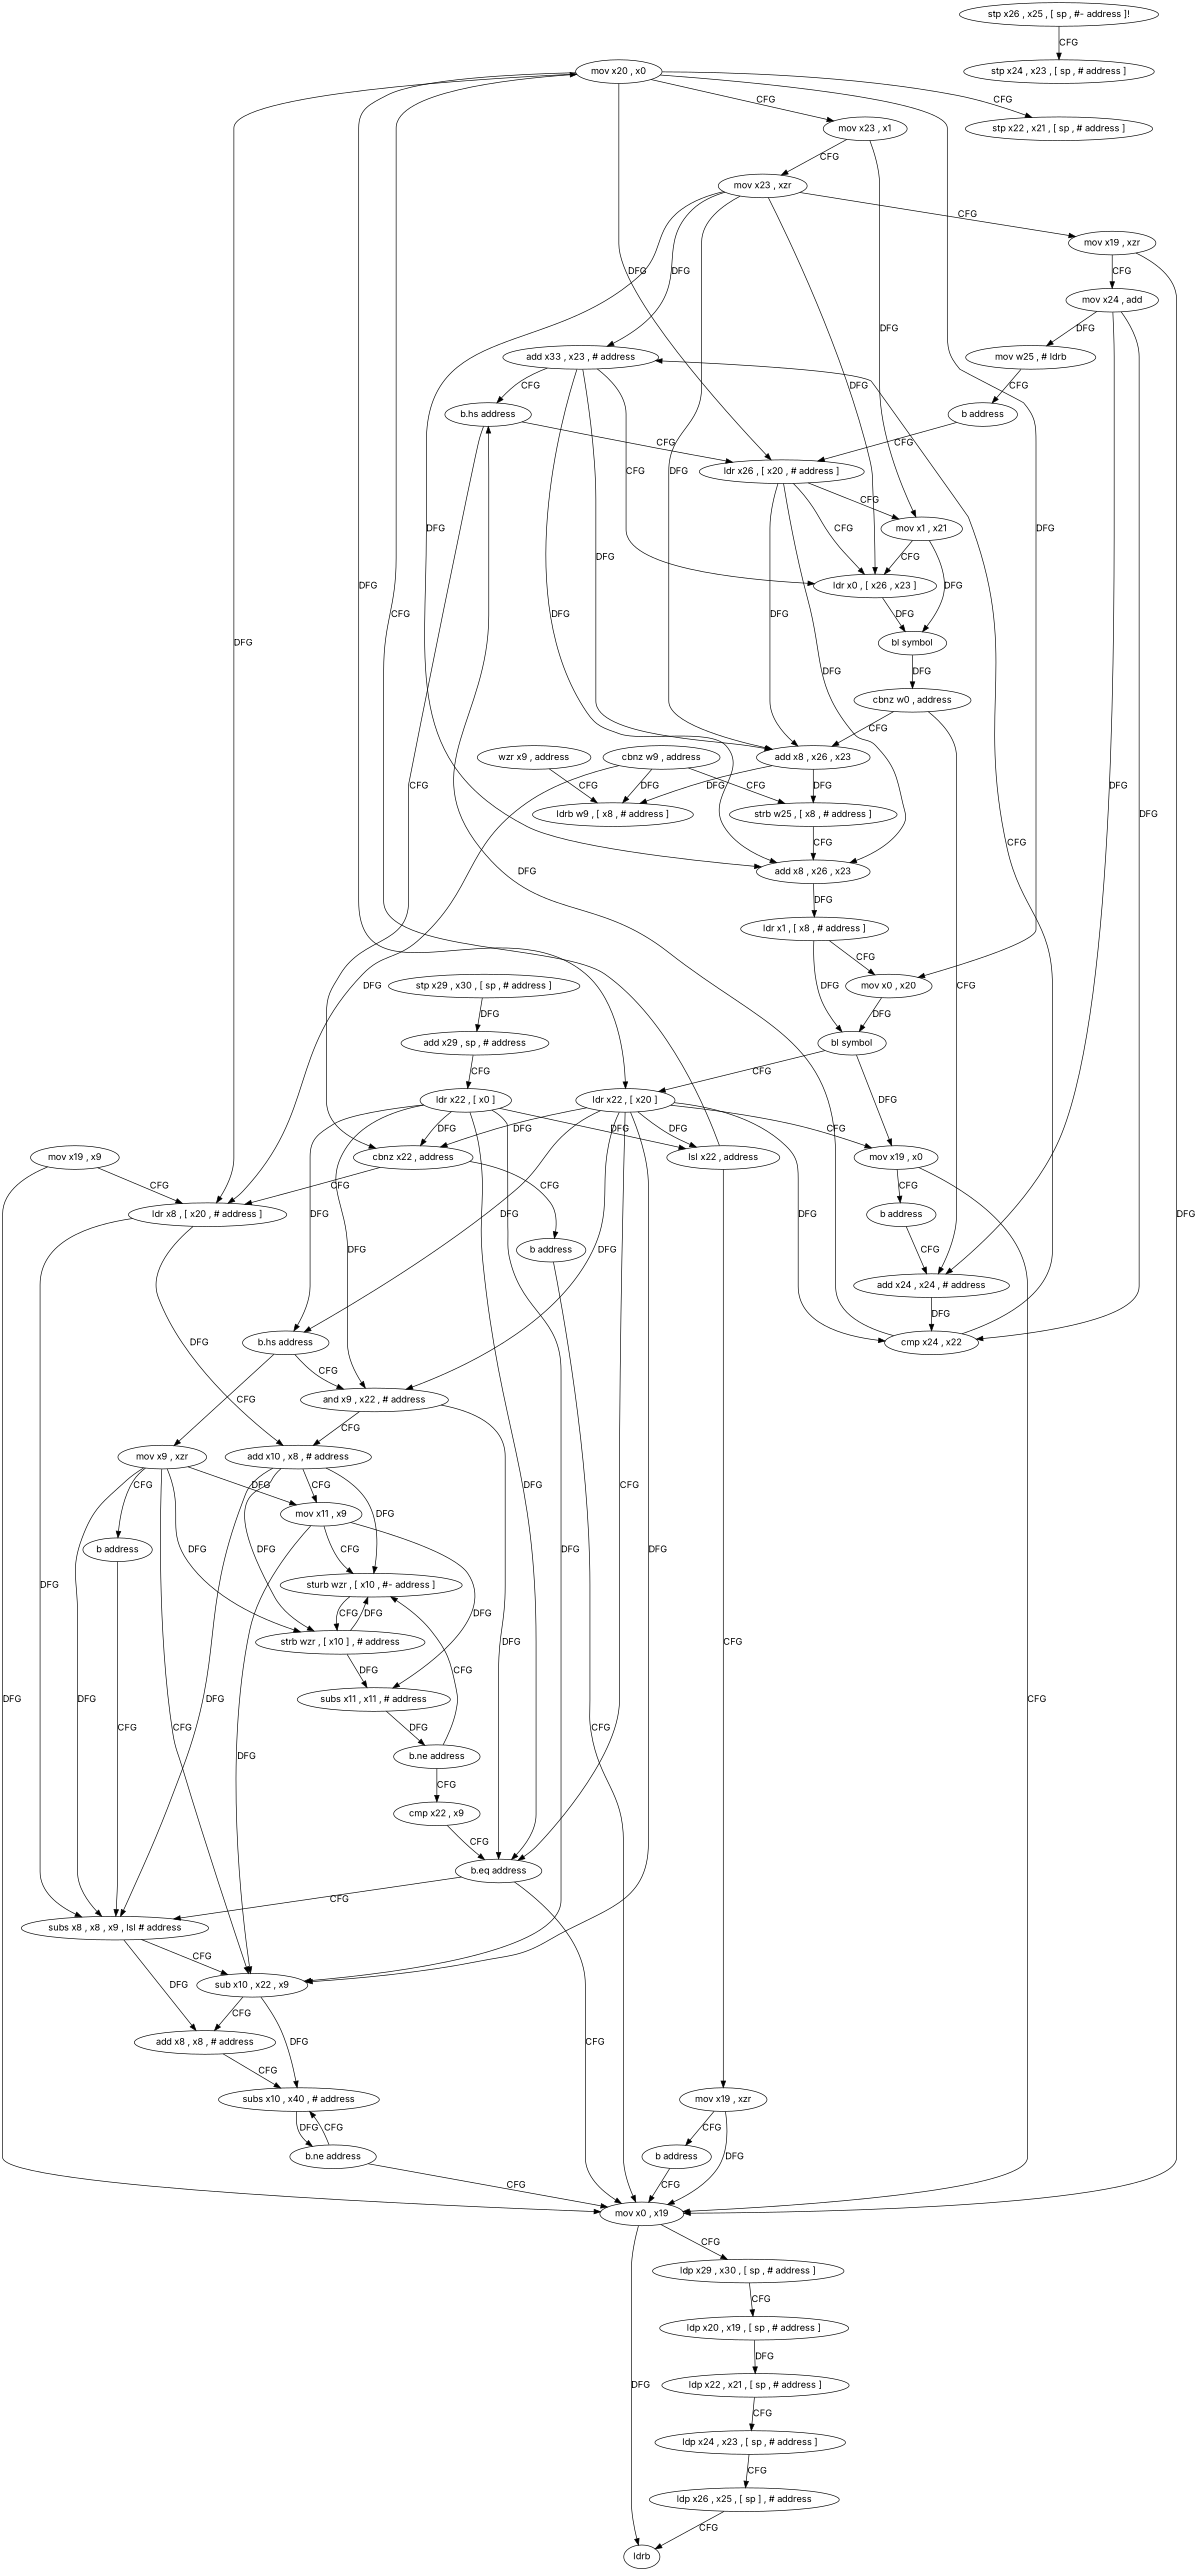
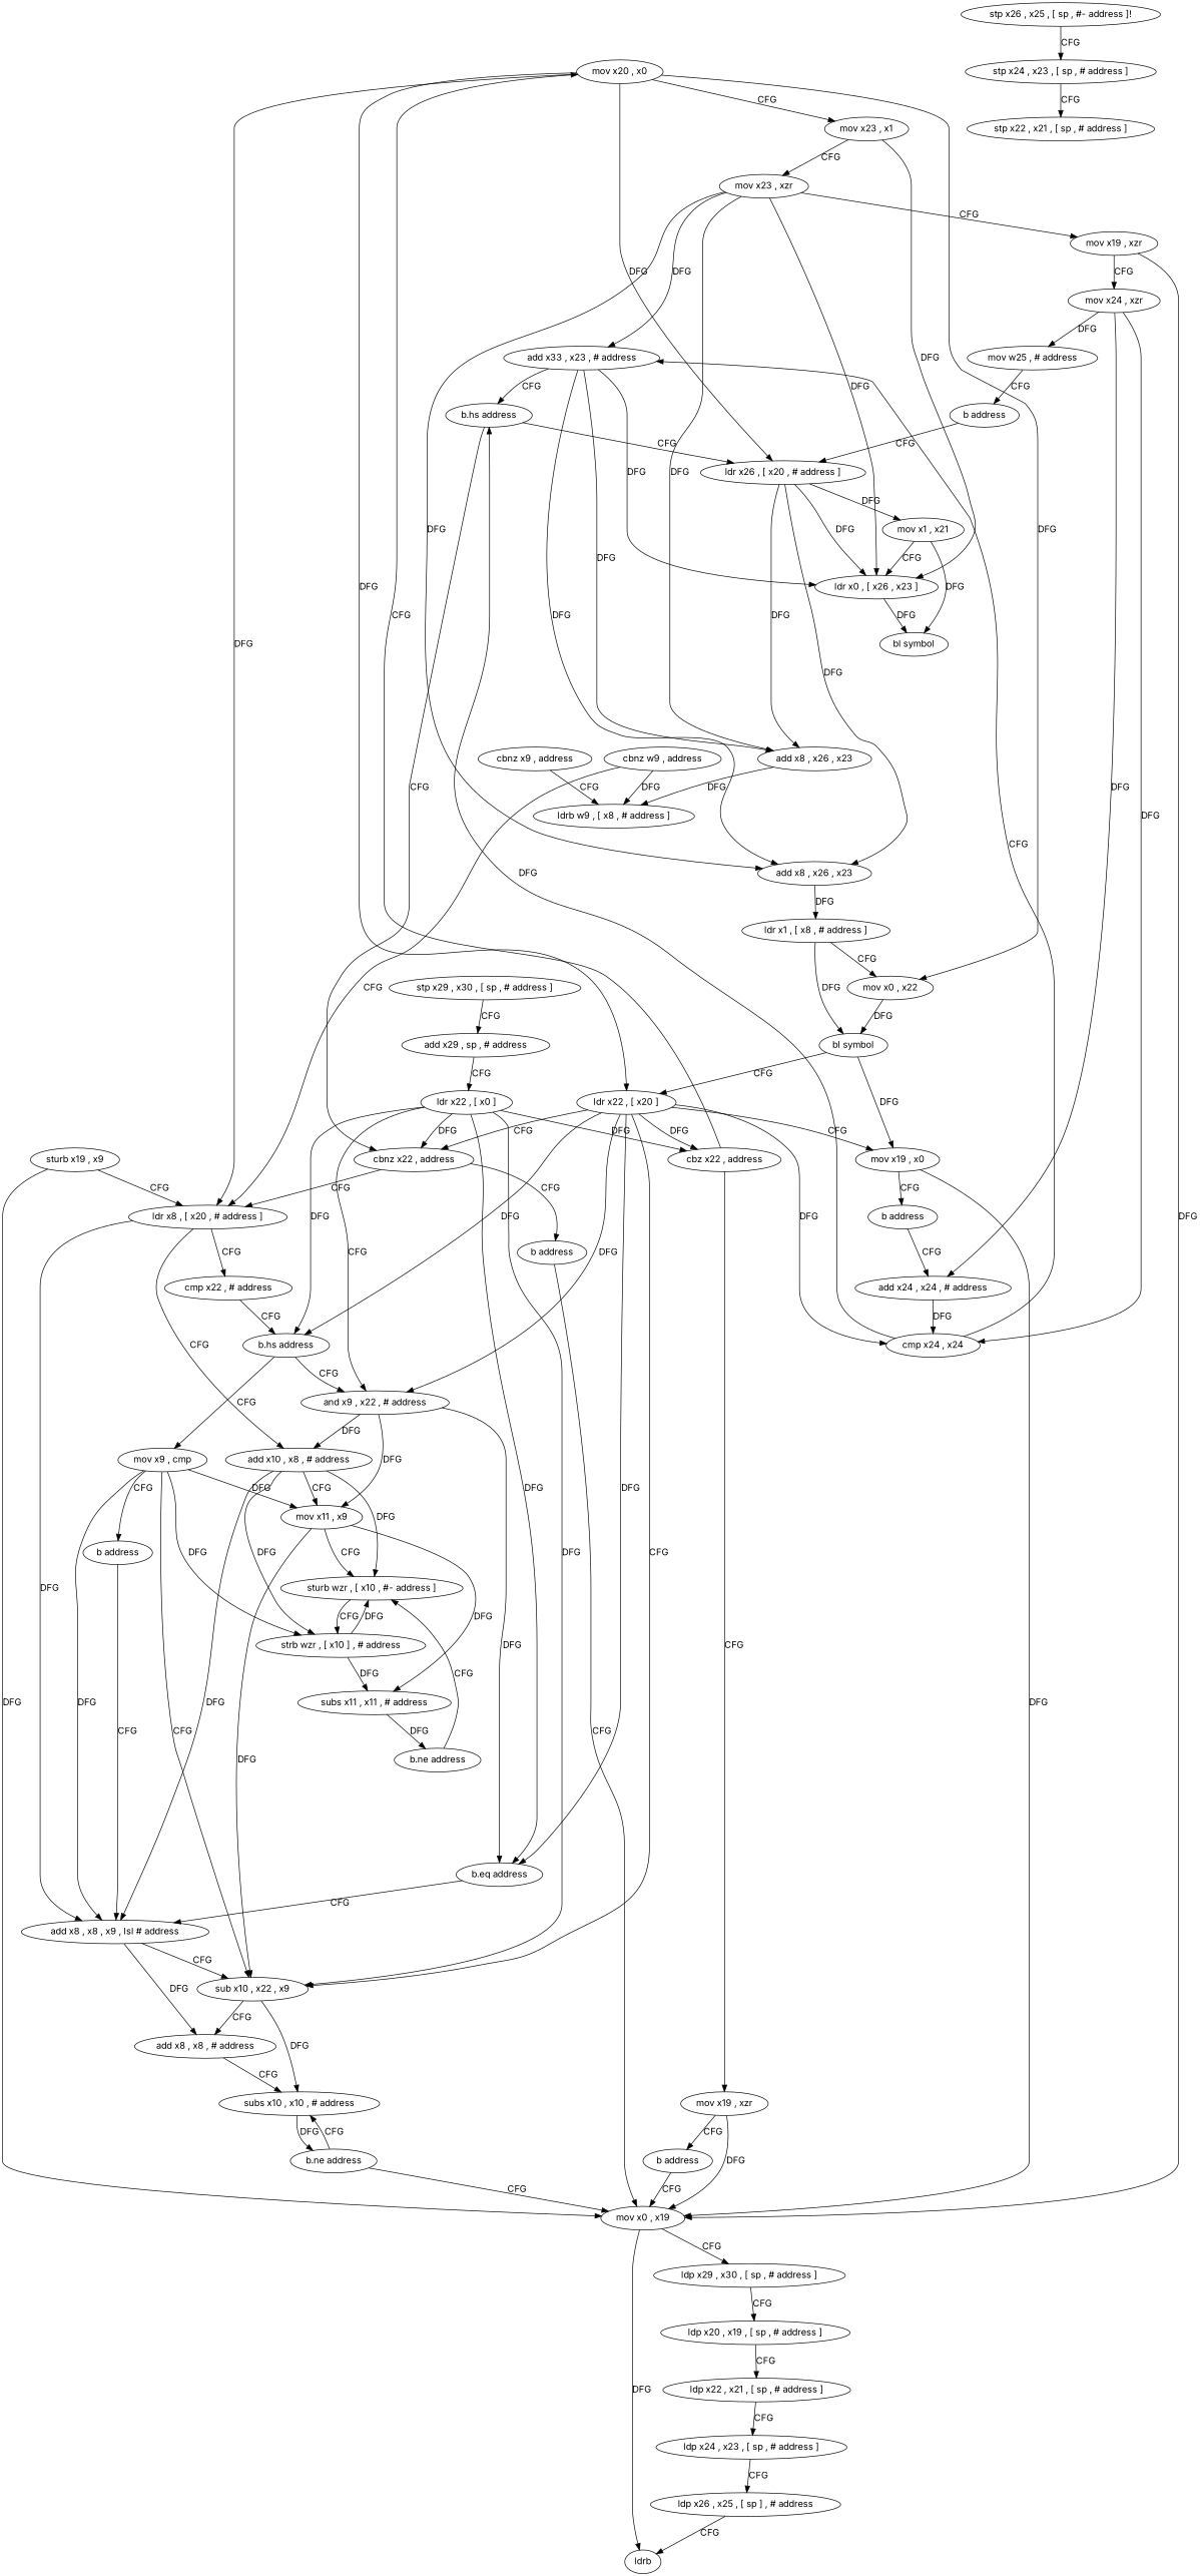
  digraph {
    fontname=Inter
    node [fontname=Inter]
    edge [fontname=Inter]
    n1 [label="stp x26 , x25 , [ sp , #- address ]!"]
    n2 [label="stp x24 , x23 , [ sp , # address ]"]
    n3 [label="stp x22 , x21 , [ sp , # address ]"]
    n4 [label="stp x29 , x30 , [ sp , # address ]"]
    n5 [label="add x29 , sp , # address"]
    n6 [label="ldr x22 , [ x0 ]"]
-   n7 [label="lsl x22 , address"]
+   n7 [label="cbz x22 , address"]
    n8 [label="cbnz x22 , address"]
    n9 [label="b.hs address"]
    n10 [label="and x9 , x22 , # address"]
    n11 [label="b.eq address"]
    n12 [label="sub x10 , x22 , x9"]
    n13 [label="mov x19 , xzr"]
    n14 [label="mov x20 , x0"]
-   n15 [label="cmp x24 , x22"]
+   n15 [label="cmp x24 , x24"]
    n16 [label="add x33 , x23 , # address"]
    n17 [label="b.hs address"]
    n18 [label="ldr x8 , [ x20 , # address ]"]
    n19 [label="b address"]
-   n20 [label="mov x9 , xzr"]
+   n20 [label="mov x9 , cmp"]
    n21 [label="add x10 , x8 , # address"]
    n22 [label="mov x11 , x9"]
    n23 [label="mov x0 , x19"]
-   n24 [label="subs x8 , x8 , x9 , lsl # address"]
+   n24 [label="add x8 , x8 , x9 , lsl # address"]
    n25 [label="add x8 , x8 , # address"]
-   n26 [label="subs x10 , x40 , # address"]
+   n26 [label="subs x10 , x10 , # address"]
    n27 [label="b address"]
    n28 [label="mov x23 , x1"]
    n29 [label="ldr x26 , [ x20 , # address ]"]
-   n30 [label="mov x0 , x20"]
+   n30 [label="mov x0 , x22"]
    n31 [label="ldr x22 , [ x20 ]"]
    n32 [label="ldp x29 , x30 , [ sp , # address ]"]
    n33 [label=ldrb]
    n34 [label="mov x23 , xzr"]
    n35 [label="mov x1 , x21"]
    n36 [label="ldr x0 , [ x26 , x23 ]"]
    n37 [label="add x8 , x26 , x23"]
    n38 [label="add x8 , x26 , x23"]
+   n39 [label="cmp x22 , # address"]
    n40 [label="bl symbol"]
    n41 [label="mov x19 , x0"]
    n42 [label="ldp x20 , x19 , [ sp , # address ]"]
    n43 [label="mov x19 , xzr"]
    n44 [label="bl symbol"]
-   n45 [label="mov x24 , add"]
+   n45 [label="mov x24 , xzr"]
    n46 [label="ldrb w9 , [ x8 , # address ]"]
-   n47 [label="strb w25 , [ x8 , # address ]"]
    n48 [label="ldr x1 , [ x8 , # address ]"]
-   n49 [label="mov w25 , # ldrb"]
+   n49 [label="mov w25 , # address"]
    n50 [label="add x24 , x24 , # address"]
    n51 [label="b address"]
    n52 [label="ldp x22 , x21 , [ sp , # address ]"]
    n53 [label="ldp x24 , x23 , [ sp , # address ]"]
    n54 [label="ldp x26 , x25 , [ sp ] , # address"]
-   n55 [label="cbnz w0 , address"]
-   n56 [label="wzr x9 , address"]
-   n57 [label="mov x19 , x9"]
+   n56 [label="cbnz x9 , address"]
+   n57 [label="sturb x19 , x9"]
    n58 [label="cbnz w9 , address"]
    n59 [label="sturb wzr , [ x10 , #- address ]"]
    n60 [label="strb wzr , [ x10 ] , # address"]
    n61 [label="b address"]
    n62 [label="subs x11 , x11 , # address"]
    n63 [label="b.ne address"]
    n64 [label="b address"]
-   n65 [label="cmp x22 , x9"]
    n66 [label="b.ne address"]
    n1 -> n2 [label=CFG]
-   n14 -> n3 [label=CFG]
-   n4 -> n5 [label=DFG]
+   n2 -> n3 [label=CFG]
+   n4 -> n5 [label=CFG]
    n5 -> n6 [label=CFG]
    n6 -> n7 [label=DFG]
    n6 -> n8 [label=DFG]
    n6 -> n9 [label=DFG]
-   n6 -> n10 [label=DFG]
+   n6 -> n10 [label=CFG]
    n6 -> n11 [label=DFG]
    n6 -> n12 [label=DFG]
    n7 -> n13 [label=CFG]
    n7 -> n14 [label=CFG]
    n8 -> n18 [label=CFG]
    n8 -> n19 [label=CFG]
    n9 -> n10 [label=CFG]
    n9 -> n20 [label=CFG]
    n10 -> n11 [label=DFG]
-   n10 -> n21 [label=CFG]
-   n11 -> n23 [label=CFG]
+   n10 -> n21 [label=DFG]
+   n10 -> n22 [label=DFG]
    n11 -> n24 [label=CFG]
    n12 -> n25 [label=CFG]
    n12 -> n26 [label=DFG]
    n13 -> n23 [label=DFG]
    n13 -> n27 [label=CFG]
    n14 -> n18 [label=DFG]
    n14 -> n28 [label=CFG]
    n14 -> n29 [label=DFG]
    n14 -> n30 [label=DFG]
    n14 -> n31 [label=DFG]
    n15 -> n16 [label=CFG]
    n15 -> n17 [label=DFG]
    n16 -> n17 [label=CFG]
-   n16 -> n36 [label=CFG]
+   n16 -> n36 [label=DFG]
    n16 -> n37 [label=DFG]
    n16 -> n38 [label=DFG]
    n17 -> n8 [label=CFG]
    n17 -> n29 [label=CFG]
-   n18 -> n21 [label=DFG]
+   n18 -> n21 [label=CFG]
    n18 -> n24 [label=DFG]
+   n18 -> n39 [label=CFG]
    n19 -> n23 [label=CFG]
    n20 -> n12 [label=CFG]
    n20 -> n22 [label=DFG]
    n20 -> n24 [label=DFG]
    n20 -> n60 [label=DFG]
    n20 -> n61 [label=CFG]
    n21 -> n22 [label=CFG]
    n21 -> n24 [label=DFG]
    n21 -> n59 [label=DFG]
    n21 -> n60 [label=DFG]
    n22 -> n12 [label=DFG]
    n22 -> n59 [label=CFG]
    n22 -> n62 [label=DFG]
    n23 -> n32 [label=CFG]
    n23 -> n33 [label=DFG]
    n24 -> n12 [label=CFG]
    n24 -> n25 [label=DFG]
    n25 -> n26 [label=CFG]
    n26 -> n66 [label=DFG]
    n27 -> n23 [label=CFG]
    n28 -> n34 [label=CFG]
-   n28 -> n35 [label=DFG]
-   n29 -> n35 [label=CFG]
-   n29 -> n36 [label=CFG]
+   n28 -> n36 [label=DFG]
+   n29 -> n35 [label=DFG]
+   n29 -> n36 [label=DFG]
    n29 -> n37 [label=DFG]
    n29 -> n38 [label=DFG]
    n30 -> n40 [label=DFG]
    n31 -> n7 [label=DFG]
-   n31 -> n8 [label=DFG]
+   n31 -> n8 [label=CFG]
    n31 -> n9 [label=DFG]
    n31 -> n10 [label=DFG]
-   n31 -> n11 [label=CFG]
-   n31 -> n12 [label=DFG]
+   n31 -> n11 [label=DFG]
+   n31 -> n12 [label=CFG]
    n31 -> n15 [label=DFG]
    n31 -> n41 [label=CFG]
    n32 -> n42 [label=CFG]
    n34 -> n16 [label=DFG]
    n34 -> n36 [label=DFG]
    n34 -> n37 [label=DFG]
    n34 -> n38 [label=DFG]
    n34 -> n43 [label=CFG]
    n35 -> n36 [label=CFG]
    n35 -> n44 [label=DFG]
    n36 -> n44 [label=DFG]
    n37 -> n46 [label=DFG]
-   n37 -> n47 [label=DFG]
    n38 -> n48 [label=DFG]
+   n39 -> n9 [label=CFG]
    n40 -> n31 [label=CFG]
    n40 -> n41 [label=DFG]
-   n41 -> n23 [label=CFG]
+   n41 -> n23 [label=DFG]
    n41 -> n64 [label=CFG]
-   n42 -> n52 [label=DFG]
+   n42 -> n52 [label=CFG]
    n43 -> n23 [label=DFG]
    n43 -> n45 [label=CFG]
-   n44 -> n55 [label=DFG]
    n45 -> n15 [label=DFG]
    n45 -> n49 [label=DFG]
    n45 -> n50 [label=DFG]
-   n47 -> n38 [label=CFG]
    n48 -> n30 [label=CFG]
    n48 -> n40 [label=DFG]
    n49 -> n51 [label=CFG]
    n50 -> n15 [label=DFG]
    n51 -> n29 [label=CFG]
    n52 -> n53 [label=CFG]
    n53 -> n54 [label=CFG]
    n54 -> n33 [label=CFG]
-   n55 -> n37 [label=CFG]
-   n55 -> n50 [label=CFG]
    n56 -> n46 [label=CFG]
    n57 -> n18 [label=CFG]
    n57 -> n23 [label=DFG]
-   n58 -> n18 [label=DFG]
+   n58 -> n18 [label=CFG]
    n58 -> n46 [label=DFG]
-   n58 -> n47 [label=CFG]
    n59 -> n60 [label=CFG]
    n60 -> n59 [label=DFG]
    n60 -> n62 [label=DFG]
    n61 -> n24 [label=CFG]
    n62 -> n63 [label=DFG]
    n63 -> n59 [label=CFG]
-   n63 -> n65 [label=CFG]
    n64 -> n50 [label=CFG]
-   n65 -> n11 [label=CFG]
    n66 -> n23 [label=CFG]
    n66 -> n26 [label=CFG]
  }
